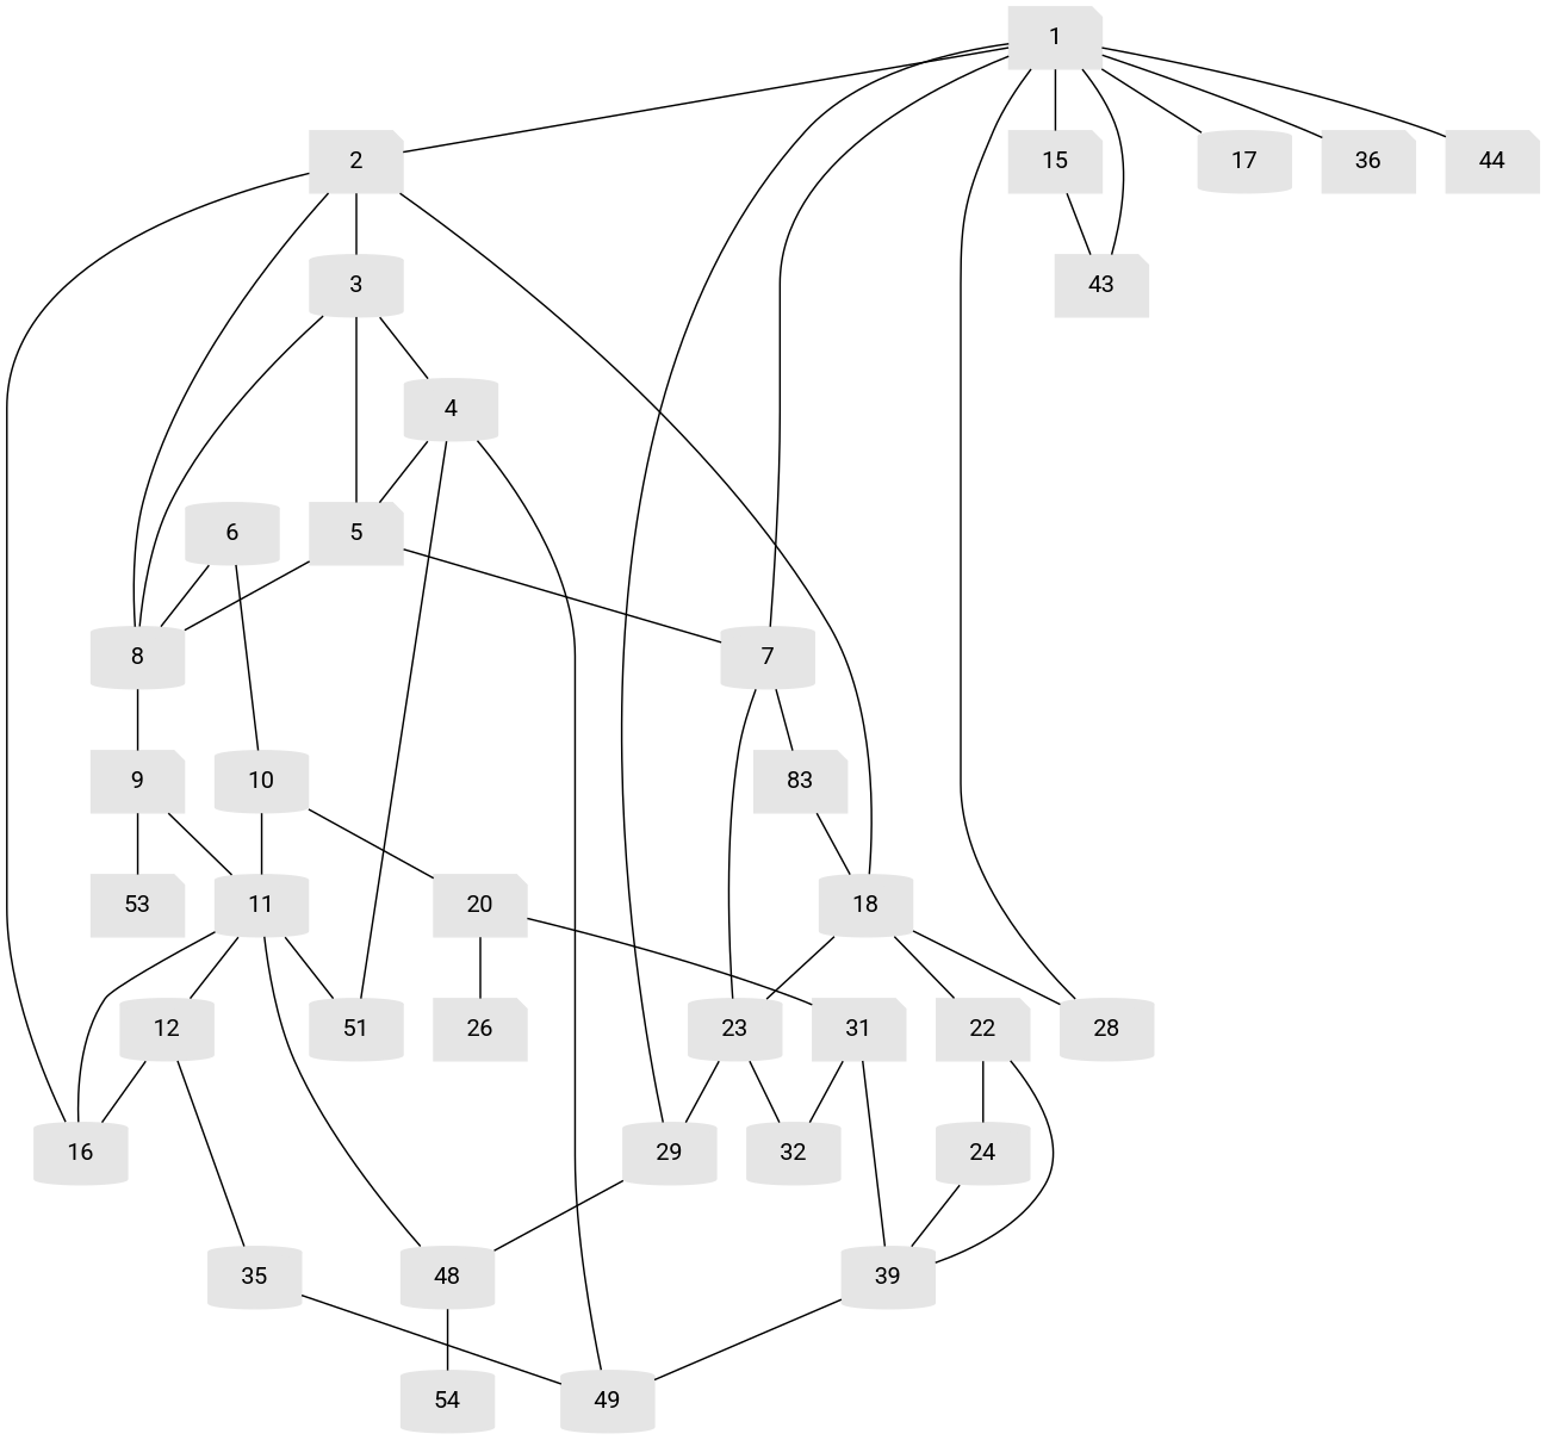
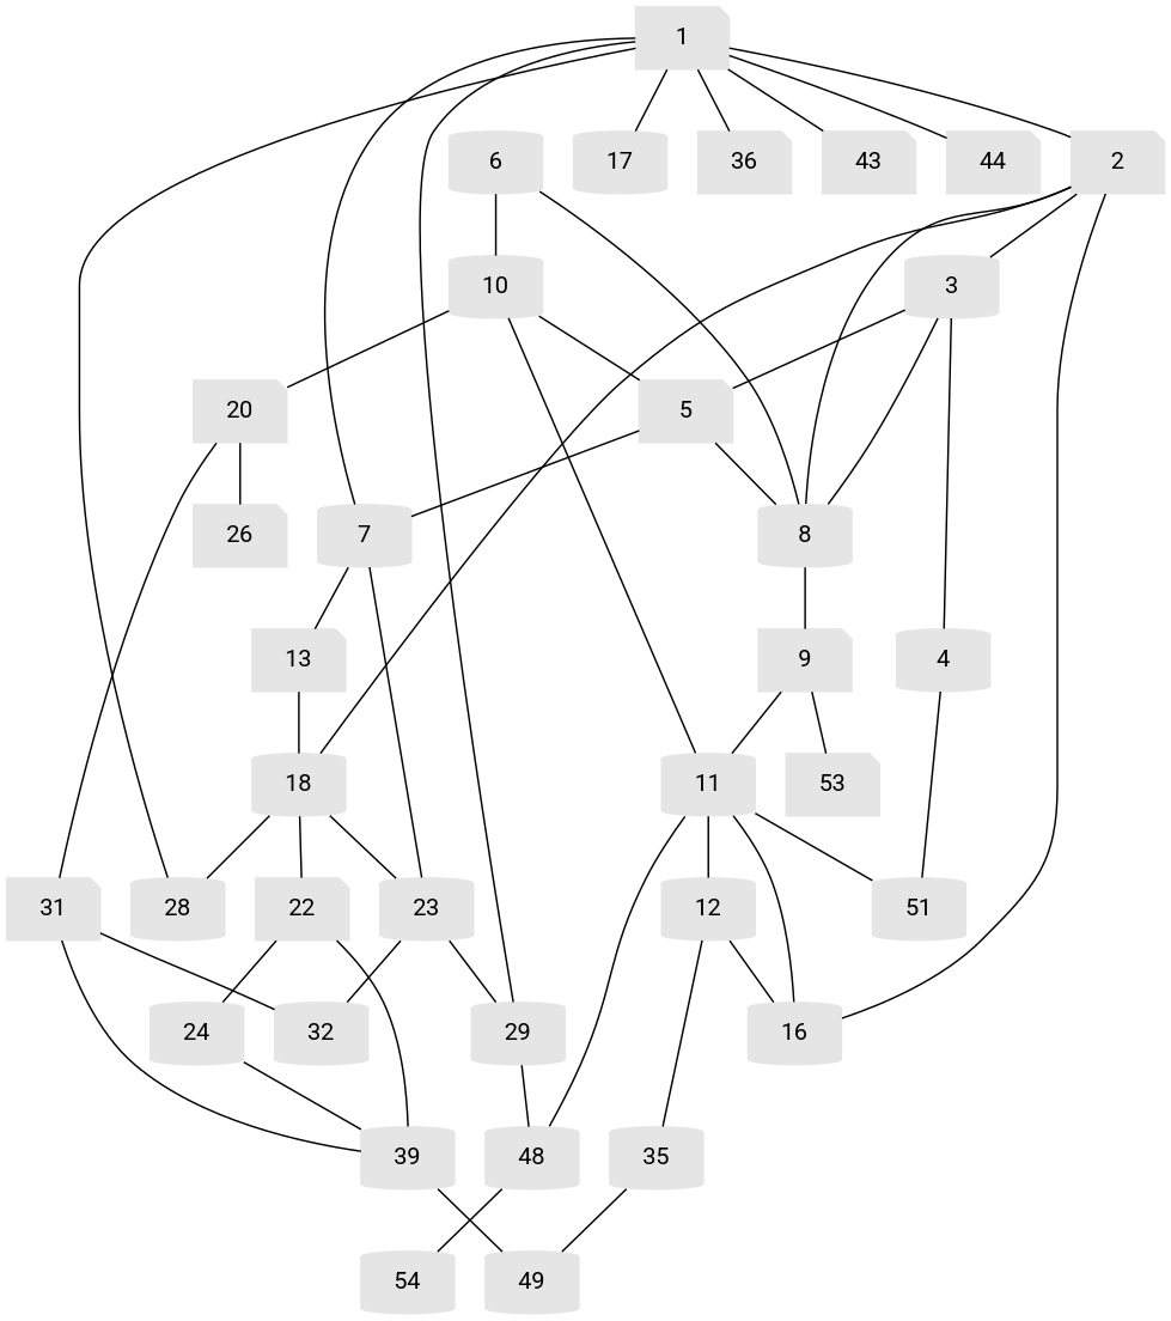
  graph {
    fontname=Roboto
    node [color=gray90 fontname=Roboto shape=cylinder style=filled]
    edge [fontname=Roboto]
    1 [shape=note super="+33"]
    2 [shape=note super="+25"]
    7 [super="+47"]
-   15 [shape=note super="+46"]
    17
    28
    29
    36 [shape=note]
    43 [shape=note super="+58"]
    44 [shape=note]
    3 [super="+19"]
    8 [super="+23"]
    16 [super="+40"]
    18 [super="+45"]
-   13 [shape=note label=83]
+   13 [shape=note]
    n16 [label=23 super="+55"]
    48 [super="+57"]
    4 [super="+37"]
    5 [shape=note]
    9 [shape=note super="+34"]
    22 [shape=note super="+50"]
    49
    51 [super="+52"]
    6
    10 [super="+27"]
    11 [super="+14"]
    20 [shape=note]
    32
    53 [shape=note]
    12 [super="+42"]
    26 [shape=note super="+30"]
    31 [shape=note super="+56"]
    35 [super="+38"]
    54
    24
    39 [super="+41"]
    1 -- 2
    1 -- 7
-   1 -- 15
    1 -- 17
    1 -- 28
    1 -- 29
    1 -- 36
    1 -- 43
    1 -- 44
    2 -- 3
    2 -- 8
    2 -- 16
    2 -- 18
    7 -- 13
    7 -- n16
-   15 -- 43
    29 -- 48
    3 -- 8
    3 -- 4
    3 -- 5
    8 -- 9 [weight=2]
    18 -- 28
    18 -- n16
    18 -- 22
    13 -- 18
    n16 -- 29
    n16 -- 32
    48 -- 54
-   4 -- 5
-   4 -- 49
+   10 -- 5
    4 -- 51
    5 -- 7
    5 -- 8
    9 -- 11
    9 -- 53
    22 -- 24
    22 -- 39
    6 -- 8
    6 -- 10
    10 -- 11
    10 -- 20
    11 -- 16
    11 -- 48
    11 -- 51
    11 -- 12
    20 -- 26
    20 -- 31
    12 -- 16 [weight=2]
    12 -- 35
    31 -- 32
    31 -- 39
    35 -- 49
    24 -- 39
    39 -- 49 [weight=2]
  }
